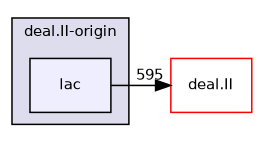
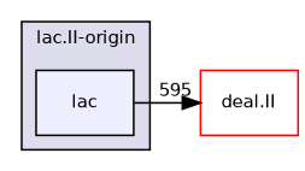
  digraph {
    compound=true
    rankdir=LR
    node [fontname=Helvetica fontsize=10 shape=box style=filled]
    n1 [fillcolor="#eeeeff" label=lac pencolor=black]
    n2 [color=red fillcolor=white label="deal.II"]
    subgraph cluster_1 {
      bgcolor="#ddddee"
      fontname=Helvetica
      fontsize=10
-     label="deal.II-origin"
+     label="lac.II-origin"
      pencolor=black
      n1
    }
    n1 -> n2 [headlabel=595 labeldistance=1.5 labelfontname=Helvetica labelfontsize=10]
  }
